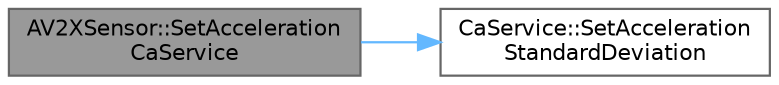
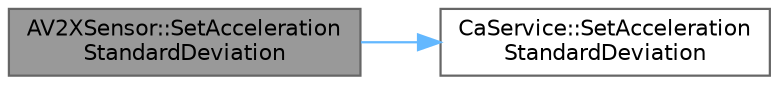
  digraph {
    rankdir=LR
    node [fontname=Helvetica fontsize=10 shape=box style=filled]
-   n1 [color=gray40 fillcolor=grey60 fontcolor=black height=0.2 label="AV2XSensor::SetAcceleration\lCaService" width=0.4]
+   n1 [color=gray40 fillcolor=grey60 fontcolor=black height=0.2 label="AV2XSensor::SetAcceleration\lStandardDeviation" width=0.4]
    n2 [color=grey40 fillcolor=white height=0.2 label="CaService::SetAcceleration\lStandardDeviation" width=0.4]
    n1 -> n2 [color=steelblue1 fontname=Helvetica fontsize=10 labelfontname=Helvetica labelfontsize=10 style=solid]
  }
